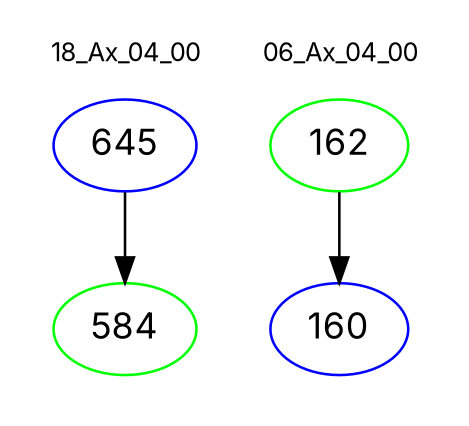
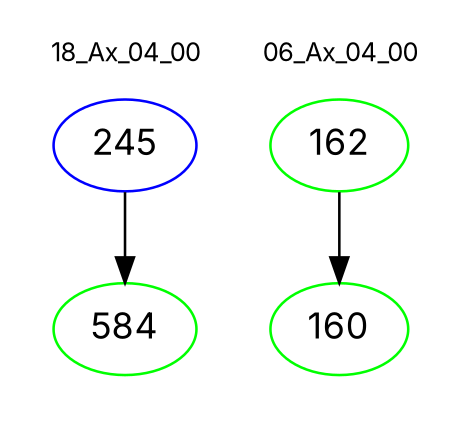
  digraph {
    fontname=Inter
    node [color=blue fontname=Inter]
    edge [color=black fontname=Inter]
-   n1 [label=645]
+   n1 [label=245]
    n2 [color=green label=584]
    n3 [color=green label=162]
-   n4 [label=160]
+   n4 [color=green label=160]
    subgraph cluster_1 {
      color=white
      fontsize=10
      label="18_Ax_04_00"
      n1
      n2
    }
    subgraph cluster_2 {
      color=white
      fontsize=10
      label="06_Ax_04_00"
      n3
      n4
    }
    n1 -> n2
    n3 -> n4
  }
